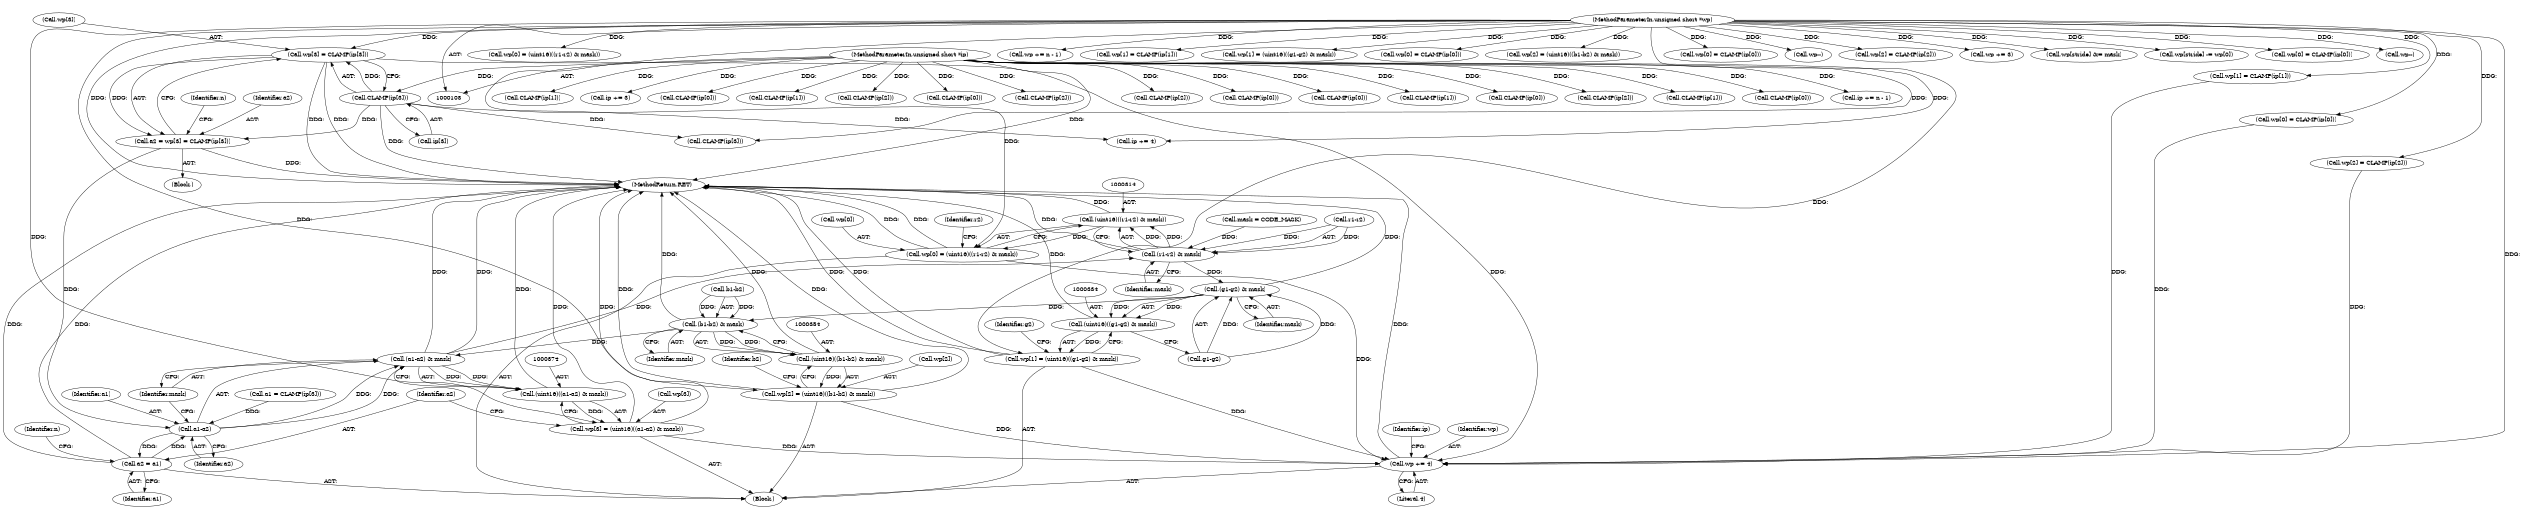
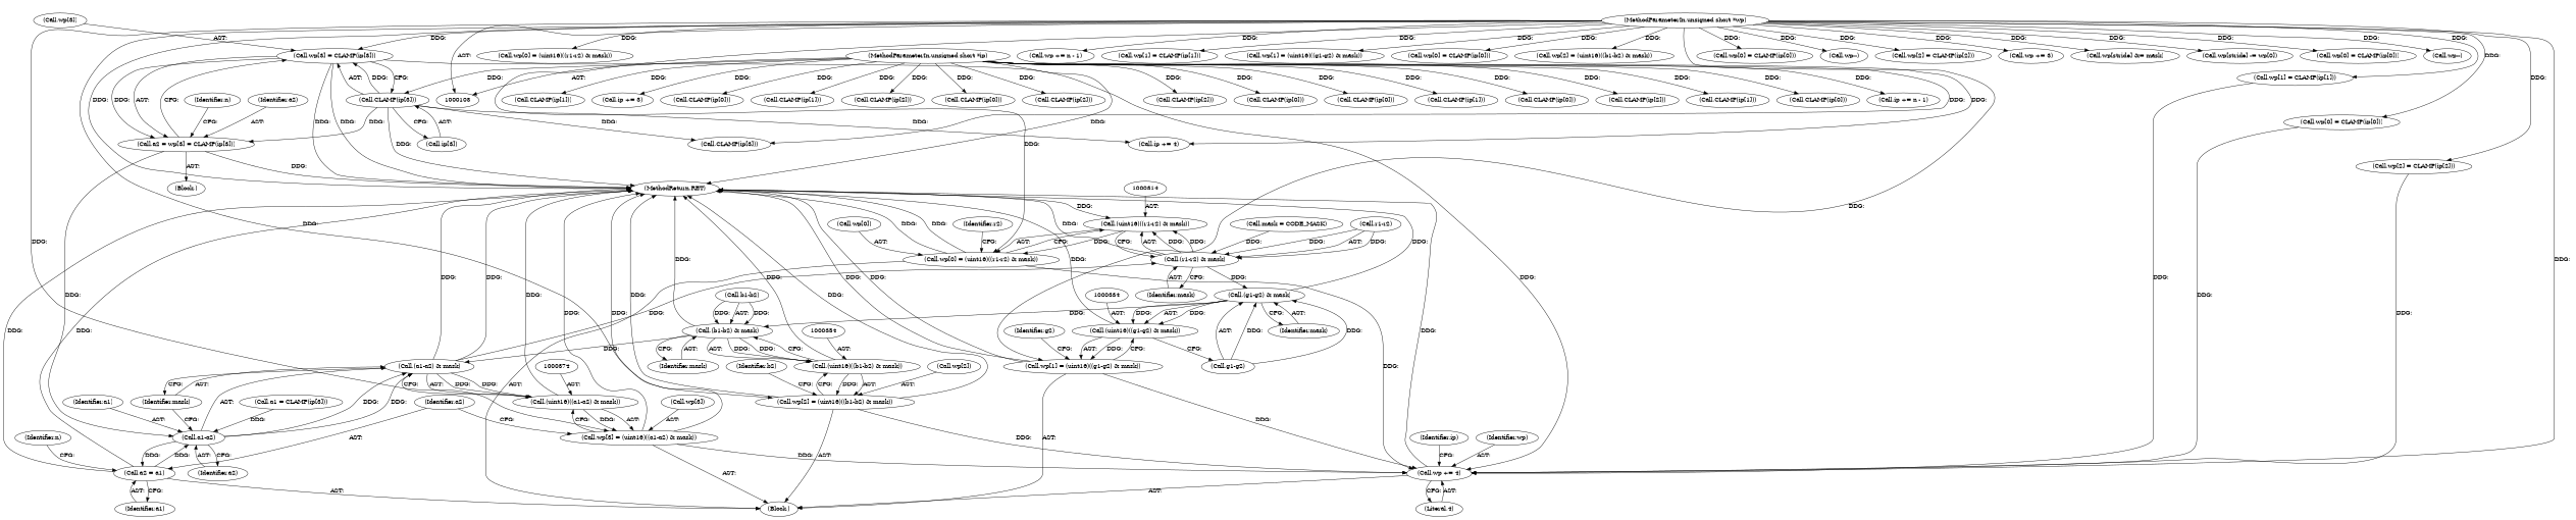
  digraph {
    n1 [label="(Call,wp[3] = CLAMP(ip[3]))"]
    n2 [label="(Call,CLAMP(ip[3]))"]
    n3 [label="(Call,a2 = wp[3] = CLAMP(ip[3]))"]
    n4 [label="(Call,wp += 4)"]
    n5 [label="(MethodReturn,RET)"]
    n6 [label="(Call,CLAMP(ip[3]))"]
    n7 [label="(Call,ip += 4)"]
    n8 [label="(Call,ip[3])"]
    n9 [label="(Call,a1-a2)"]
    n10 [label="(Block,)"]
    n11 [label="(Block,)"]
    n12 [label="(Literal,4)"]
    n13 [label="(MethodParameterIn,unsigned short *wp)"]
    n14 [label="(Call,wp[0] = (uint16)((r1-r2) & mask))"]
    n15 [label="(Call,wp[1] = (uint16)((g1-g2) & mask))"]
    n16 [label="(Call,wp[2] = (uint16)((b1-b2) & mask))"]
    n17 [label="(Call,wp[3] = (uint16)((a1-a2) & mask))"]
    n18 [label="(Call,wp[1] = CLAMP(ip[1]))"]
    n19 [label="(Call,wp[0] = (uint16)((r1-r2) & mask))"]
    n20 [label="(Call,wp += n - 1)"]
    n21 [label="(Call,wp[1] = CLAMP(ip[1]))"]
    n22 [label="(Call,wp[1] = (uint16)((g1-g2) & mask))"]
    n23 [label="(Call,wp[0] = CLAMP(ip[0]))"]
    n24 [label="(Call,wp[0] = CLAMP(ip[0]))"]
    n25 [label="(Call,wp[2] = (uint16)((b1-b2) & mask))"]
    n26 [label="(Call,wp[0] = CLAMP(ip[0]))"]
    n27 [label="(Call,wp--)"]
    n28 [label="(Call,wp[2] = CLAMP(ip[2]))"]
    n29 [label="(Call,wp[2] = CLAMP(ip[2]))"]
    n30 [label="(Call,wp += 3)"]
    n31 [label="(Call,wp[stride] &= mask)"]
    n32 [label="(Call,wp[stride] -= wp[0])"]
    n33 [label="(Call,wp[0] = CLAMP(ip[0]))"]
    n34 [label="(Call,wp--)"]
    1000103
    n36 [label="(Call,(uint16)((r1-r2) & mask))"]
    n37 [label="(Call,(uint16)((g1-g2) & mask))"]
    n38 [label="(Call,(uint16)((b1-b2) & mask))"]
    n39 [label="(Call,(uint16)((a1-a2) & mask))"]
    n40 [label="(MethodParameterIn,unsigned short *ip)"]
    n41 [label="(Call,CLAMP(ip[0]))"]
    n42 [label="(Call,ip += n - 1)"]
    n43 [label="(Call,CLAMP(ip[1]))"]
    n44 [label="(Call,ip += 3)"]
    n45 [label="(Call,CLAMP(ip[0]))"]
    n46 [label="(Call,CLAMP(ip[1]))"]
    n47 [label="(Call,CLAMP(ip[2]))"]
    n48 [label="(Call,CLAMP(ip[0]))"]
    n49 [label="(Call,CLAMP(ip[2]))"]
    n50 [label="(Call,CLAMP(ip[2]))"]
    n51 [label="(Call,CLAMP(ip[0]))"]
    n52 [label="(Call,CLAMP(ip[0]))"]
    n53 [label="(Call,CLAMP(ip[1]))"]
    n54 [label="(Call,CLAMP(ip[0]))"]
    n55 [label="(Call,CLAMP(ip[2]))"]
    n56 [label="(Call,CLAMP(ip[1]))"]
    n57 [label="(Call,(a1-a2) & mask)"]
    n58 [label="(Call,a2 = a1)"]
    n59 [label="(Identifier,a2)"]
    n60 [label="(Call,(r1-r2) & mask)"]
    n61 [label="(Identifier,mask)"]
    n62 [label="(Identifier,a1)"]
    n63 [label="(Call,(g1-g2) & mask)"]
    n64 [label="(Identifier,mask)"]
    n65 [label="(Call,(b1-b2) & mask)"]
    n66 [label="(Identifier,mask)"]
    n67 [label="(Call,g1-g2)"]
    n68 [label="(Identifier,mask)"]
    n69 [label="(Identifier,a2)"]
    n70 [label="(Identifier,ip)"]
    n71 [label="(Identifier,a2)"]
    n72 [label="(Call,b1-b2)"]
    n73 [label="(Identifier,n)"]
    n74 [label="(Identifier,r2)"]
    n75 [label="(Identifier,n)"]
    n76 [label="(Call,mask = CODE_MASK)"]
    n77 [label="(Identifier,g2)"]
    n78 [label="(Identifier,b2)"]
    n79 [label="(Call,wp[0])"]
    n80 [label="(Call,wp[3])"]
    n81 [label="(Call,wp[3])"]
    n82 [label="(Call,r1-r2)"]
    n83 [label="(Identifier,wp)"]
    n84 [label="(Identifier,a1)"]
    n85 [label="(Call,wp[2])"]
    n86 [label="(Call,a1 = CLAMP(ip[3]))"]
    1000314
    1000334
    1000354
    1000374
    n1 -> n2 [label="CFG: "]
    n1 -> n3 [label="AST: "]
    n1 -> n3 [label="DDG: "]
    n1 -> n4 [label="DDG: "]
    n1 -> n5 [label="DDG: "]
    n1 -> n5 [label="DDG: "]
    n2 -> n1 [label="AST: "]
    n2 -> n1 [label="DDG: "]
    n2 -> n3 [label="DDG: "]
    n2 -> n5 [label="DDG: "]
    n2 -> n6 [label="DDG: "]
    n2 -> n7 [label="DDG: "]
    n2 -> n8 [label="CFG: "]
    n3 -> n1 [label="CFG: "]
    n3 -> n5 [label="DDG: "]
    n3 -> n9 [label="DDG: "]
    n3 -> n10 [label="AST: "]
    n4 -> n5 [label="DDG: "]
    n4 -> n11 [label="AST: "]
    n4 -> n12 [label="CFG: "]
    n8 -> n2 [label="AST: "]
    n9 -> n57 [label="AST: "]
    n9 -> n57 [label="DDG: "]
    n9 -> n57 [label="DDG: "]
    n9 -> n58 [label="DDG: "]
    n9 -> n59 [label="CFG: "]
    n12 -> n4 [label="AST: "]
    n13 -> n1 [label="DDG: "]
    n13 -> n4 [label="DDG: "]
    n13 -> n5 [label="DDG: "]
    n13 -> n14 [label="DDG: "]
    n13 -> n15 [label="DDG: "]
    n13 -> n16 [label="DDG: "]
    n13 -> n17 [label="DDG: "]
    n13 -> n18 [label="DDG: "]
    n13 -> n19 [label="DDG: "]
    n13 -> n20 [label="DDG: "]
    n13 -> n21 [label="DDG: "]
    n13 -> n22 [label="DDG: "]
    n13 -> n23 [label="DDG: "]
    n13 -> n24 [label="DDG: "]
    n13 -> n25 [label="DDG: "]
    n13 -> n26 [label="DDG: "]
    n13 -> n27 [label="DDG: "]
    n13 -> n28 [label="DDG: "]
    n13 -> n29 [label="DDG: "]
    n13 -> n30 [label="DDG: "]
    n13 -> n31 [label="DDG: "]
    n13 -> n32 [label="DDG: "]
    n13 -> n33 [label="DDG: "]
    n13 -> n34 [label="DDG: "]
    n13 -> 1000103 [label="AST: "]
    n14 -> n4 [label="DDG: "]
    n14 -> n5 [label="DDG: "]
    n14 -> n5 [label="DDG: "]
    n14 -> n11 [label="AST: "]
    n14 -> n36 [label="CFG: "]
    n15 -> n4 [label="DDG: "]
    n15 -> n5 [label="DDG: "]
    n15 -> n5 [label="DDG: "]
    n15 -> n11 [label="AST: "]
    n15 -> n37 [label="CFG: "]
    n16 -> n4 [label="DDG: "]
    n16 -> n5 [label="DDG: "]
    n16 -> n5 [label="DDG: "]
    n16 -> n11 [label="AST: "]
    n16 -> n38 [label="CFG: "]
    n17 -> n4 [label="DDG: "]
    n17 -> n5 [label="DDG: "]
    n17 -> n5 [label="DDG: "]
    n17 -> n11 [label="AST: "]
    n17 -> n39 [label="CFG: "]
    n18 -> n4 [label="DDG: "]
    n23 -> n4 [label="DDG: "]
    n29 -> n4 [label="DDG: "]
-   n36 -> n5 [label="DDG: "]
+   n5 -> n36 [label="DDG: "]
    n36 -> n14 [label="AST: "]
    n36 -> n14 [label="DDG: "]
    n36 -> n60 [label="CFG: "]
    n37 -> n5 [label="DDG: "]
    n37 -> n15 [label="AST: "]
    n37 -> n15 [label="DDG: "]
    n37 -> n67 [label="CFG: "]
    n38 -> n5 [label="DDG: "]
    n38 -> n16 [label="AST: "]
    n38 -> n16 [label="DDG: "]
    n38 -> n65 [label="CFG: "]
    n39 -> n5 [label="DDG: "]
    n39 -> n17 [label="AST: "]
    n39 -> n17 [label="DDG: "]
    n39 -> n57 [label="CFG: "]
    n40 -> n2 [label="DDG: "]
    n40 -> n5 [label="DDG: "]
    n40 -> n6 [label="DDG: "]
    n40 -> n7 [label="DDG: "]
    n40 -> 1000103 [label="AST: "]
    n40 -> n41 [label="DDG: "]
    n40 -> n42 [label="DDG: "]
    n40 -> n43 [label="DDG: "]
    n40 -> n44 [label="DDG: "]
    n40 -> n45 [label="DDG: "]
    n40 -> n46 [label="DDG: "]
    n40 -> n47 [label="DDG: "]
    n40 -> n48 [label="DDG: "]
    n40 -> n49 [label="DDG: "]
    n40 -> n50 [label="DDG: "]
    n40 -> n51 [label="DDG: "]
    n40 -> n52 [label="DDG: "]
    n40 -> n53 [label="DDG: "]
    n40 -> n54 [label="DDG: "]
    n40 -> n55 [label="DDG: "]
    n40 -> n56 [label="DDG: "]
    n57 -> n5 [label="DDG: "]
    n57 -> n5 [label="DDG: "]
    n57 -> n39 [label="AST: "]
    n57 -> n39 [label="DDG: "]
    n57 -> n39 [label="DDG: "]
    n57 -> n60 [label="DDG: "]
    n57 -> n61 [label="CFG: "]
    n58 -> n5 [label="DDG: "]
    n58 -> n5 [label="DDG: "]
    n58 -> n9 [label="DDG: "]
    n58 -> n11 [label="AST: "]
    n58 -> n62 [label="CFG: "]
    n59 -> n9 [label="AST: "]
    n60 -> n5 [label="DDG: "]
    n60 -> n36 [label="AST: "]
    n60 -> n36 [label="DDG: "]
    n60 -> n36 [label="DDG: "]
    n60 -> n63 [label="DDG: "]
    n60 -> n64 [label="CFG: "]
    n61 -> n9 [label="CFG: "]
    n61 -> n57 [label="AST: "]
    n62 -> n58 [label="AST: "]
    n63 -> n5 [label="DDG: "]
    n63 -> n37 [label="AST: "]
    n63 -> n37 [label="DDG: "]
    n63 -> n37 [label="DDG: "]
    n63 -> n65 [label="DDG: "]
    n63 -> n66 [label="CFG: "]
    n64 -> n60 [label="AST: "]
    n65 -> n5 [label="DDG: "]
    n65 -> n38 [label="AST: "]
    n65 -> n38 [label="DDG: "]
    n65 -> n38 [label="DDG: "]
    n65 -> n57 [label="DDG: "]
    n65 -> n68 [label="CFG: "]
    n66 -> n63 [label="AST: "]
    n67 -> n63 [label="AST: "]
    n67 -> n63 [label="DDG: "]
    n67 -> n63 [label="DDG: "]
    n68 -> n65 [label="AST: "]
    n69 -> n17 [label="CFG: "]
    n69 -> n58 [label="AST: "]
    n70 -> n4 [label="CFG: "]
    n71 -> n3 [label="AST: "]
    n72 -> n65 [label="AST: "]
    n72 -> n65 [label="DDG: "]
    n72 -> n65 [label="DDG: "]
    n73 -> n3 [label="CFG: "]
    n74 -> n14 [label="CFG: "]
    n75 -> n58 [label="CFG: "]
    n76 -> n60 [label="DDG: "]
    n77 -> n15 [label="CFG: "]
    n78 -> n16 [label="CFG: "]
    n79 -> n14 [label="AST: "]
    n80 -> n1 [label="AST: "]
    n81 -> n17 [label="AST: "]
    n82 -> n60 [label="AST: "]
    n82 -> n60 [label="DDG: "]
    n82 -> n60 [label="DDG: "]
    n83 -> n4 [label="AST: "]
    n84 -> n9 [label="AST: "]
    n85 -> n16 [label="AST: "]
    n86 -> n9 [label="DDG: "]
    1000314 -> n36 [label="AST: "]
    1000334 -> n37 [label="AST: "]
    1000354 -> n38 [label="AST: "]
    1000374 -> n39 [label="AST: "]
  }
